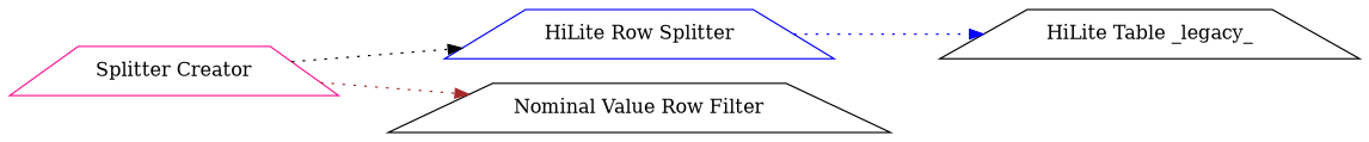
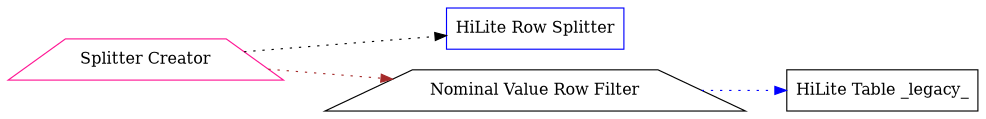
  digraph {
    rankdir=LR
    node [color=black shape=trapezium]
    edge [style=dotted]
    n1 [color=deeppink label="Splitter Creator"]
-   n2 [color=blue label="HiLite Row Splitter"]
+   n2 [color=blue label="HiLite Row Splitter" shape=box]
    n3 [label="Nominal Value Row Filter"]
-   n4 [label="HiLite Table _legacy_"]
+   n4 [label="HiLite Table _legacy_" shape=box]
    n1 -> n2 [color=black]
    n1 -> n3 [color=brown]
-   n2 -> n4 [color=blue]
+   n3 -> n4 [color=blue]
  }
